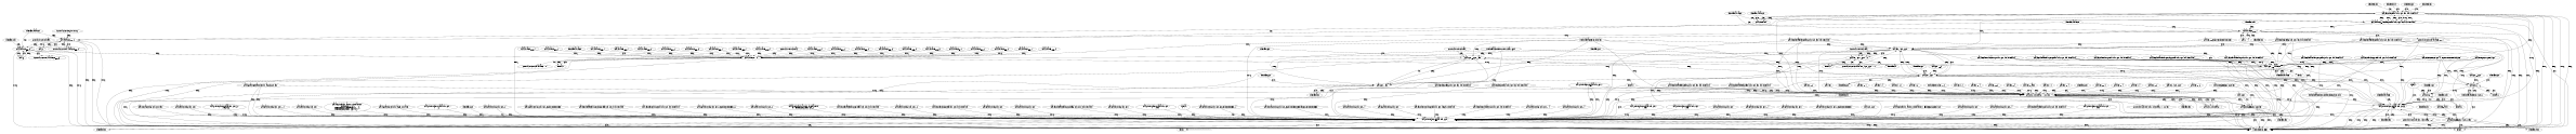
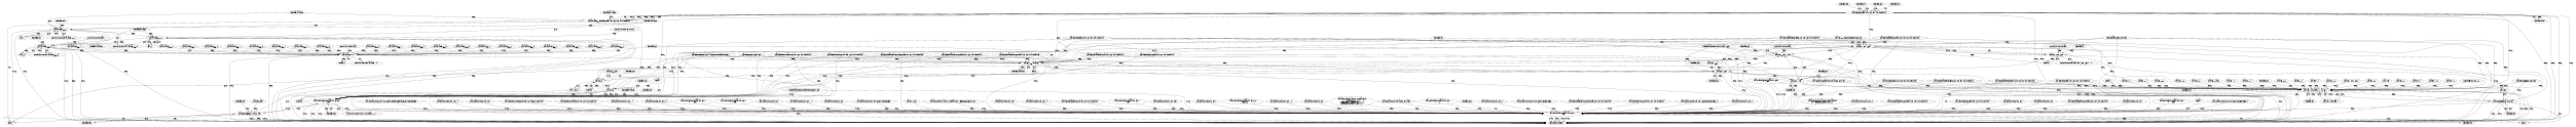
  digraph {
    n1 [label="(Call,decode_prefix4(ndo, tptr, len, buf, sizeof(buf)))"]
    n2 [label="(Call,len - (tptr - pptr))"]
    n3 [label="(Call,tptr += advance)"]
    n4 [label="(Call,print_unknown_data(ndo, tptr-3, \"\n\t    \", tlen))"]
    n5 [label="(Call,print_unknown_data(ndo, pptr, \"\n\t    \", len))"]
    n6 [label="(Call,ndo->ndo_vflag > 1 && len)"]
    n7 [label="(Call,advance = decode_prefix4(ndo, tptr, len, buf, sizeof(buf)))"]
    n8 [label="(MethodReturn,RET)"]
    n9 [label="(Call,sizeof(buf))"]
    n10 [label="(Call,len - (tptr - pptr) > 0)"]
    n11 [label="(Call,tptr = pptr + len)"]
    n12 [label="(Call,tptr - pptr)"]
    n13 [label="(Call,pptr + len)"]
    n14 [label="(Block,)"]
    n15 [label="(Identifier,advance)"]
    n16 [label="(Call,ND_TCHECK2(*(tptr-3),tlen))"]
    n17 [label="(ControlStructure,if (ndo->ndo_vflag <= 1))"]
    n18 [label="(Identifier,tlen)"]
    n19 [label="(Identifier,len)"]
    n20 [label="(Block,)"]
    n21 [label="(Call,ND_TCHECK2(*pptr,len))"]
    n22 [label="(Call,ndo->ndo_vflag > 1)"]
    n23 [label="(Identifier,len)"]
-   n24 [label="(ControlStructure,if (ndo->ndo_vflag > 1 && len))"]
    n25 [label="(Block,)"]
    n26 [label="(Call,advance == -1)"]
    n27 [label="(Literal,0)"]
    n28 [label="(ControlStructure,while (len - (tptr - pptr) > 0))"]
    n29 [label="(Call,tptr-3)"]
    n30 [label="(Identifier,pptr)"]
    n31 [label="(Identifier,len)"]
    n32 [label="(Call,tptr-3)"]
-   n33 [label="(MethodParameterIn,*(tptr-3))"]
+   n33 [label="(Call,*(tptr-3))"]
    n34 [label="(Literal,3)"]
    n35 [label="(Literal,3)"]
    n36 [label="(Identifier,tlen)"]
    n37 [label="(Identifier,len)"]
    n38 [label="(Call,advance == -2)"]
    n39 [label="(Call,advance < 0)"]
    n40 [label="(Call,-1)"]
    n41 [label="(ControlStructure,if (advance == -1))"]
    n42 [label="(Call,advance == -3)"]
    n43 [label="(ControlStructure,if (advance == -2))"]
    n44 [label="(Call,-2)"]
    n45 [label="(ControlStructure,if (advance < 0))"]
    n46 [label="(Literal,0)"]
    n47 [label="(Call,-3)"]
    n48 [label="(ControlStructure,if (advance == -3))"]
    n49 [label="(ControlStructure,break;)"]
    n50 [label="(Call,as_printf(ndo, astostr, sizeof(astostr),\n\t\t\t    EXTRACT_32BITS(tptr+2)))"]
    n51 [label="(ControlStructure,break;)"]
    n52 [label="(Call,ipaddr_string(ndo, tptr+2))"]
    n53 [label="(MethodParameterIn,u_int len)"]
    n54 [label="(Call,decode_labeled_vpn_prefix4(ndo, tptr, buf, sizeof(buf)))"]
    n55 [label="(Call,decode_prefix6(ndo, tptr, len, buf, sizeof(buf)))"]
    n56 [label="(Call,ND_TCHECK2(tptr[0], BGP_MP_NLRI_MINSIZE))"]
    n57 [label="(Call,len != 8)"]
    n58 [label="(Call,decode_labeled_prefix6(ndo, tptr, len, buf, sizeof(buf)))"]
    n59 [label="(Identifier,advance)"]
    n60 [label="(Call,advance == -2)"]
    n61 [label="(Call,decode_labeled_prefix4(ndo, tptr, len, buf, sizeof(buf)))"]
    n62 [label="(Call,advance == -1)"]
    n63 [label="(Call,len -=4)"]
    n64 [label="(Call,print_unknown_data(ndo, pptr, \"\n\t    \", len))"]
    n65 [label="(Identifier,ndo)"]
    n66 [label="(Call,advance == -1)"]
    n67 [label="(MethodParameterIn,netdissect_options *ndo)"]
    n68 [label="(Call,decode_multicast_vpn(ndo, tptr, buf, sizeof(buf)))"]
    n69 [label="(Identifier,advance)"]
    n70 [label="(Identifier,af)"]
    n71 [label="(MethodParameterIn,const u_char *pptr)"]
    n72 [label="(Call,len -= alen)"]
    n73 [label="(Identifier,advance)"]
    n74 [label="(Identifier,ndo)"]
    n75 [label="(Call,decode_mdt_vpn_nlri(ndo, tptr, buf, sizeof(buf)))"]
    n76 [label="(Call,advance == -1)"]
    n77 [label="(Call,decode_clnp_prefix(ndo, tptr, buf, sizeof(buf)))"]
    n78 [label="(Call,ipaddr_string(ndo, tptr))"]
    n79 [label="(Call,len > 0)"]
    n80 [label="(Call,ipaddr_string(ndo, tptr))"]
    n81 [label="(Call,len != 4)"]
    n82 [label="(Call,decode_labeled_vpn_clnp_prefix(ndo, tptr, buf, sizeof(buf)))"]
    n83 [label="(Identifier,len)"]
    n84 [label="(Call,decode_labeled_vpn_prefix6(ndo, tptr, buf, sizeof(buf)))"]
    n85 [label="(Identifier,pptr)"]
    n86 [label="(Call,ipaddr_string(ndo, tptr))"]
    n87 [label="(Identifier,ndo)"]
    n88 [label="(Call,advance == -1)"]
    n89 [label="(Call,*pptr)"]
    n90 [label="(Call,tptr = pptr)"]
    n91 [label="(Call,len == 0)"]
    n92 [label="(Call,print_unknown_data(ndo, tptr, \"\n\t    \", tlen))"]
    n93 [label="(Call,advance == -2)"]
    n94 [label="(Call,len == BGP_MP_NLRI_MINSIZE)"]
    n95 [label="(Literal,\"\n\t    \")"]
    n96 [label="(Call,decode_prefix6(ndo, tptr, len, buf, sizeof(buf)))"]
    n97 [label="(Call,ipaddr_string(ndo, tptr+BGP_VPN_RD_LEN+4))"]
    n98 [label="(Call,isonsap_string(ndo, tptr+BGP_VPN_RD_LEN,tlen-BGP_VPN_RD_LEN))"]
    n99 [label="(Call,len != 4)"]
    n100 [label="(Identifier,tptr)"]
    n101 [label="(Call,decode_labeled_prefix6(ndo, tptr, len, buf, sizeof(buf)))"]
    n102 [label="(Identifier,pptr)"]
    n103 [label="(Identifier,ndo)"]
    n104 [label="(Call,len % 4)"]
    n105 [label="(Call,advance == -1)"]
    n106 [label="(Call,ipaddr_string(ndo, tptr+4))"]
    n107 [label="(Call,ip6addr_string(ndo, tptr))"]
    n108 [label="(Call,decode_rt_routing_info(ndo, tptr, length, sizeof(buf)))"]
    n109 [label="(Call,len != 8)"]
    n110 [label="(Call,decode_multicast_vpn(ndo, tptr, buf, sizeof(buf)))"]
    n111 [label="(Call,ipaddr_string(ndo, tptr + 4))"]
    n112 [label="(Call,ipaddr_string(ndo, tptr+4))"]
    n113 [label="(ControlStructure,break;)"]
    n114 [label="(Call,advance == -3)"]
    n115 [label="(Call,advance == -1)"]
    n116 [label="(Call,print_unknown_data(ndo, tptr, \"\n\t      \", tlen))"]
    n117 [label="(Call,advance == -1)"]
    n118 [label="(Call,advance == -2)"]
    n119 [label="(Identifier,advance)"]
    n120 [label="(Call,print_unknown_data(ndo, tptr, \"\n\t    \", tlen))"]
    n121 [label="(ControlStructure,break;)"]
    n122 [label="(Call,advance == -2)"]
    n123 [label="(Call,advance == -1)"]
    n124 [label="(Call,decode_labeled_prefix4(ndo, tptr, len, buf, sizeof(buf)))"]
    n125 [label="(Call,len - (tptr - pptr))"]
    n126 [label="(Call,ipaddr_string(ndo, tptr))"]
    n127 [label="(Call,ipaddr_string(ndo, tptr + 4))"]
    n128 [label="(Call,ipaddr_string(ndo, tptr))"]
    n129 [label="(Call,ipaddr_string(ndo, tptr+BGP_VPN_RD_LEN))"]
    n130 [label="(Identifier,tptr)"]
    n131 [label="(Call,decode_prefix4(ndo, tptr, len, buf, sizeof(buf)))"]
    n132 [label="(Literal,\"\n\t    \")"]
    n133 [label="(Identifier,advance)"]
    n134 [label="(Call,tptr - pptr)"]
    n135 [label="(Identifier,tptr)"]
    n136 [label="(Call,tptr += 3)"]
    n137 [label="(Call,as_printf(ndo, astostr, sizeof(astostr), EXTRACT_32BITS(tptr)))"]
    n138 [label="(Call,len != 6)"]
    n139 [label="(Literal,1)"]
    n140 [label="(Call,ipaddr_string(ndo, tptr))"]
    n141 [label="(Identifier,buf)"]
    n142 [label="(Identifier,tptr)"]
    n143 [label="(Call,ND_TCHECK2(*pptr,len))"]
    n144 [label="(Call,!len)"]
    n145 [label="(Call,advance == -2)"]
    n146 [label="(Call,EXTRACT_16BITS(tptr))"]
    n147 [label="(Call,ipaddr_string(ndo, tptr+4))"]
    n148 [label="(Call,decode_labeled_vpn_l2(ndo, tptr, buf, sizeof(buf)))"]
    n149 [label="(Call,print_unknown_data(ndo, tptr, \"\n\t    \", tlen))"]
    n150 [label="(Call,isonsap_string(ndo, tptr, tlen))"]
    n151 [label="(Call,advance == -3)"]
    n152 [label="(Call,decode_labeled_vpn_prefix6(ndo, tptr, buf, sizeof(buf)))"]
    n153 [label="(Call,len != 1)"]
    n154 [label="(Call,tlen=addr)"]
    n155 [label="(Identifier,ndo)"]
    n156 [label="(Call,len % 4)"]
    n157 [label="(Call,len % 12)"]
    n158 [label="(Call,len % 8)"]
    n159 [label="(MethodReturn,len != 0)"]
    n160 [label="(Identifier,tptr)"]
    n161 [label="(Identifier,tptr)"]
    n162 [label="(ControlStructure,goto trunc;)"]
    n163 [label="(Call,bgp_attr_get_as_size(ndo, atype, pptr, len))"]
    n164 [label="(Call,ipaddr_string(ndo, tptr))"]
    n165 [label="(Call,print_unknown_data(ndo, tptr+3,\"\n\t      \", length-3))"]
    n166 [label="(Call,ipaddr_string(ndo, tptr + 2))"]
    n167 [label="(Call,ipaddr_string(ndo, tptr))"]
    n168 [label="(Call,advance == -3)"]
    n169 [label="(Call,as_printf(ndo, astostr, sizeof(astostr),\n\t\t\t\tas_size == 2 ?\n\t\t\t\tEXTRACT_16BITS(&tptr[2 + i]) :\n\t\t\t\tEXTRACT_32BITS(&tptr[2 + i])))"]
    n170 [label="(Call,bgp_attr_print(ndo, atype, tptr, alen))"]
    n171 [label="(Call,decode_labeled_vpn_prefix4(ndo, tptr, buf, sizeof(buf)))"]
    n172 [label="(Call,print_unknown_data(ndo, tptr, \"\n\t      \", 8))"]
    n173 [label="(Call,advance = 0)"]
    n174 [label="(Call,len % 2)"]
    n175 [label="(Call,advance == -1)"]
    n176 [label="(Identifier,pptr)"]
    n177 [label="(Call,len != 4)"]
    n178 [label="(Identifier,ndo)"]
    n179 [label="(Call,advance == -2)"]
    n180 [label="(Call,ipaddr_string(ndo, tptr+2))"]
    n181 [label="(Identifier,advance)"]
    n182 [label="(Call,len == 6)"]
    n183 [label="(Call,decode_labeled_vpn_l2(ndo, tptr, buf, sizeof(buf)))"]
    n184 [label="(Call,ip6addr_string(ndo, tptr+BGP_VPN_RD_LEN))"]
    n185 [label="(Call,decode_labeled_vpn_clnp_prefix(ndo, tptr, buf, sizeof(buf)))"]
    n186 [label="(Call,advance == -1)"]
    n187 [label="(Call,decode_clnp_prefix(ndo, tptr, buf, sizeof(buf)))"]
    n188 [label="(Call,decode_mdt_vpn_nlri(ndo, tptr, buf, sizeof(buf)))"]
    n189 [label="(Identifier,len)"]
    n190 [label="(Call,ip6addr_string(ndo, tptr+BGP_VPN_RD_LEN+3))"]
    n191 [label="(Call,ipaddr_string(ndo, tptr+2))"]
    n192 [label="(Call,advance == -2)"]
    n1 -> n2 [label="DDG: "]
    n1 -> n3 [label="DDG: "]
    n1 -> n4 [label="DDG: "]
    n1 -> n5 [label="DDG: "]
    n1 -> n6 [label="DDG: "]
    n1 -> n7 [label="AST: "]
    n1 -> n7 [label="DDG: "]
    n1 -> n7 [label="DDG: "]
    n1 -> n7 [label="DDG: "]
    n1 -> n7 [label="DDG: "]
    n1 -> n8 [label="DDG: "]
    n1 -> n8 [label="DDG: "]
    n1 -> n8 [label="DDG: "]
    n1 -> n8 [label="DDG: "]
    n1 -> n9 [label="CFG: "]
    n2 -> n6 [label="DDG: "]
    n2 -> n8 [label="DDG: "]
    n2 -> n10 [label="AST: "]
    n2 -> n10 [label="DDG: "]
    n2 -> n10 [label="DDG: "]
    n2 -> n11 [label="DDG: "]
    n2 -> n12 [label="CFG: "]
    n2 -> n13 [label="DDG: "]
    n3 -> n8 [label="DDG: "]
    n3 -> n12 [label="DDG: "]
    n3 -> n14 [label="AST: "]
    n3 -> n15 [label="CFG: "]
    n4 -> n5 [label="DDG: "]
    n4 -> n8 [label="DDG: "]
    n4 -> n8 [label="DDG: "]
    n4 -> n8 [label="DDG: "]
    n4 -> n8 [label="DDG: "]
    n4 -> n16 [label="DDG: "]
    n4 -> n17 [label="AST: "]
    n4 -> n18 [label="CFG: "]
    n5 -> n8 [label="DDG: "]
    n5 -> n8 [label="DDG: "]
    n5 -> n8 [label="DDG: "]
    n5 -> n8 [label="DDG: "]
    n5 -> n19 [label="CFG: "]
    n5 -> n20 [label="AST: "]
    n6 -> n8 [label="DDG: "]
    n6 -> n8 [label="DDG: "]
    n6 -> n8 [label="DDG: "]
    n6 -> n21 [label="DDG: "]
    n6 -> n22 [label="DDG: "]
    n6 -> n23 [label="CFG: "]
-   n6 -> n24 [label="AST: "]
    n7 -> n1 [label="CFG: "]
    n7 -> n8 [label="DDG: "]
    n7 -> n25 [label="AST: "]
    n7 -> n26 [label="DDG: "]
    n9 -> n1 [label="AST: "]
    n10 -> n8 [label="DDG: "]
    n10 -> n8 [label="DDG: "]
    n10 -> n27 [label="CFG: "]
    n10 -> n28 [label="AST: "]
    n11 -> n3 [label="DDG: "]
    n11 -> n8 [label="DDG: "]
    n11 -> n8 [label="DDG: "]
    n11 -> n13 [label="CFG: "]
    n11 -> n25 [label="AST: "]
    n12 -> n2 [label="AST: "]
    n12 -> n2 [label="DDG: "]
    n12 -> n2 [label="DDG: "]
    n12 -> n5 [label="DDG: "]
    n12 -> n8 [label="DDG: "]
    n12 -> n8 [label="DDG: "]
    n12 -> n11 [label="DDG: "]
    n12 -> n13 [label="DDG: "]
    n12 -> n29 [label="DDG: "]
    n12 -> n30 [label="CFG: "]
    n13 -> n8 [label="DDG: "]
    n13 -> n11 [label="AST: "]
    n13 -> n31 [label="CFG: "]
    n15 -> n3 [label="AST: "]
    n16 -> n4 [label="DDG: "]
    n16 -> n8 [label="DDG: "]
    n16 -> n8 [label="DDG: "]
    n16 -> n8 [label="DDG: "]
    n16 -> n25 [label="AST: "]
    n16 -> n36 [label="CFG: "]
    n18 -> n4 [label="AST: "]
    n19 -> n5 [label="AST: "]
    n21 -> n5 [label="DDG: "]
    n21 -> n8 [label="DDG: "]
    n21 -> n8 [label="DDG: "]
    n21 -> n20 [label="AST: "]
    n21 -> n37 [label="CFG: "]
    n22 -> n6 [label="AST: "]
    n22 -> n6 [label="DDG: "]
    n22 -> n6 [label="DDG: "]
    n23 -> n6 [label="AST: "]
    n26 -> n8 [label="DDG: "]
    n26 -> n8 [label="DDG: "]
    n26 -> n8 [label="DDG: "]
    n26 -> n38 [label="DDG: "]
    n26 -> n39 [label="DDG: "]
    n26 -> n40 [label="CFG: "]
    n26 -> n41 [label="AST: "]
    n27 -> n2 [label="CFG: "]
    n27 -> n10 [label="AST: "]
    n29 -> n32 [label="DDG: "]
    n29 -> n33 [label="AST: "]
    n29 -> n34 [label="CFG: "]
    n30 -> n12 [label="AST: "]
    n31 -> n13 [label="AST: "]
    n32 -> n4 [label="AST: "]
    n32 -> n4 [label="DDG: "]
    n32 -> n4 [label="DDG: "]
    n32 -> n35 [label="CFG: "]
    n33 -> n16 [label="AST: "]
    n33 -> n29 [label="CFG: "]
    n34 -> n29 [label="AST: "]
    n35 -> n32 [label="AST: "]
    n36 -> n16 [label="AST: "]
    n37 -> n21 [label="AST: "]
    n38 -> n8 [label="DDG: "]
    n38 -> n8 [label="DDG: "]
    n38 -> n8 [label="DDG: "]
    n38 -> n42 [label="DDG: "]
    n38 -> n43 [label="AST: "]
    n38 -> n44 [label="CFG: "]
    n39 -> n3 [label="DDG: "]
    n39 -> n8 [label="DDG: "]
    n39 -> n8 [label="DDG: "]
    n39 -> n45 [label="AST: "]
    n39 -> n46 [label="CFG: "]
    n40 -> n26 [label="AST: "]
    n40 -> n26 [label="DDG: "]
    n42 -> n8 [label="DDG: "]
    n42 -> n8 [label="DDG: "]
    n42 -> n8 [label="DDG: "]
    n42 -> n39 [label="DDG: "]
    n42 -> n47 [label="CFG: "]
    n42 -> n48 [label="AST: "]
    n44 -> n38 [label="AST: "]
    n44 -> n38 [label="DDG: "]
    n46 -> n39 [label="AST: "]
    n47 -> n42 [label="AST: "]
    n47 -> n42 [label="DDG: "]
    n49 -> n10 [label="CFG: "]
    n50 -> n5 [label="DDG: "]
    n51 -> n11 [label="CFG: "]
    n52 -> n5 [label="DDG: "]
    n53 -> n2 [label="DDG: "]
    n53 -> n5 [label="DDG: "]
    n53 -> n6 [label="DDG: "]
-   n53 -> n11 [label="DDG: "]
    n53 -> n13 [label="DDG: "]
    n53 -> n21 [label="DDG: "]
    n54 -> n5 [label="DDG: "]
    n55 -> n5 [label="DDG: "]
    n55 -> n6 [label="DDG: "]
    n56 -> n3 [label="DDG: "]
    n56 -> n12 [label="DDG: "]
    n56 -> n29 [label="DDG: "]
    n56 -> n32 [label="DDG: "]
    n57 -> n6 [label="DDG: "]
    n58 -> n2 [label="DDG: "]
    n58 -> n3 [label="DDG: "]
    n58 -> n4 [label="DDG: "]
    n58 -> n5 [label="DDG: "]
    n58 -> n6 [label="DDG: "]
    n59 -> n26 [label="CFG: "]
    n59 -> n38 [label="AST: "]
    n60 -> n39 [label="DDG: "]
    n61 -> n2 [label="DDG: "]
    n61 -> n3 [label="DDG: "]
    n61 -> n4 [label="DDG: "]
    n61 -> n5 [label="DDG: "]
    n61 -> n6 [label="DDG: "]
    n62 -> n39 [label="DDG: "]
    n63 -> n6 [label="DDG: "]
    n64 -> n5 [label="DDG: "]
    n64 -> n5 [label="DDG: "]
    n64 -> n6 [label="DDG: "]
    n65 -> n5 [label="AST: "]
    n65 -> n21 [label="CFG: "]
    n66 -> n39 [label="DDG: "]
    n67 -> n4 [label="DDG: "]
    n67 -> n5 [label="DDG: "]
    n68 -> n3 [label="DDG: "]
    n68 -> n4 [label="DDG: "]
    n68 -> n5 [label="DDG: "]
    n69 -> n39 [label="AST: "]
-   n10 -> n70 [label="CFG: "]
+   n70 -> n10 [label="CFG: "]
    n71 -> n5 [label="DDG: "]
    n71 -> n11 [label="DDG: "]
    n71 -> n12 [label="DDG: "]
    n71 -> n13 [label="DDG: "]
    n72 -> n6 [label="DDG: "]
    n73 -> n7 [label="AST: "]
    n74 -> n1 [label="AST: "]
    n75 -> n3 [label="DDG: "]
    n75 -> n4 [label="DDG: "]
    n75 -> n5 [label="DDG: "]
    n76 -> n39 [label="DDG: "]
    n77 -> n5 [label="DDG: "]
    n78 -> n5 [label="DDG: "]
    n79 -> n6 [label="DDG: "]
    n80 -> n5 [label="DDG: "]
    n81 -> n6 [label="DDG: "]
    n82 -> n3 [label="DDG: "]
    n82 -> n4 [label="DDG: "]
    n82 -> n5 [label="DDG: "]
    n83 -> n2 [label="AST: "]
    n83 -> n3 [label="CFG: "]
    n84 -> n5 [label="DDG: "]
    n85 -> n6 [label="CFG: "]
    n86 -> n5 [label="DDG: "]
    n87 -> n26 [label="CFG: "]
    n88 -> n39 [label="DDG: "]
    n89 -> n21 [label="AST: "]
    n90 -> n29 [label="DDG: "]
    n91 -> n6 [label="DDG: "]
    n92 -> n5 [label="DDG: "]
    n93 -> n39 [label="DDG: "]
    n94 -> n2 [label="DDG: "]
    n95 -> n5 [label="AST: "]
    n96 -> n2 [label="DDG: "]
    n96 -> n3 [label="DDG: "]
    n96 -> n4 [label="DDG: "]
    n96 -> n5 [label="DDG: "]
    n96 -> n6 [label="DDG: "]
    n97 -> n5 [label="DDG: "]
    n98 -> n5 [label="DDG: "]
    n99 -> n6 [label="DDG: "]
    n100 -> n11 [label="AST: "]
    n101 -> n5 [label="DDG: "]
    n101 -> n6 [label="DDG: "]
    n102 -> n13 [label="AST: "]
    n103 -> n42 [label="CFG: "]
    n104 -> n6 [label="DDG: "]
    n105 -> n39 [label="DDG: "]
    n106 -> n5 [label="DDG: "]
    n107 -> n5 [label="DDG: "]
    n108 -> n5 [label="DDG: "]
    n109 -> n6 [label="DDG: "]
    n110 -> n5 [label="DDG: "]
    n111 -> n5 [label="DDG: "]
    n112 -> n5 [label="DDG: "]
    n113 -> n42 [label="CFG: "]
    n114 -> n39 [label="DDG: "]
    n115 -> n39 [label="DDG: "]
    n116 -> n5 [label="DDG: "]
    n117 -> n39 [label="DDG: "]
    n118 -> n39 [label="DDG: "]
    n119 -> n4 [label="CFG: "]
    n120 -> n5 [label="DDG: "]
    n121 -> n39 [label="CFG: "]
    n122 -> n39 [label="DDG: "]
    n123 -> n39 [label="DDG: "]
    n124 -> n5 [label="DDG: "]
    n124 -> n6 [label="DDG: "]
    n125 -> n6 [label="DDG: "]
    n126 -> n5 [label="DDG: "]
    n127 -> n5 [label="DDG: "]
    n128 -> n5 [label="DDG: "]
    n129 -> n5 [label="DDG: "]
    n130 -> n29 [label="AST: "]
    n131 -> n5 [label="DDG: "]
    n131 -> n6 [label="DDG: "]
    n132 -> n4 [label="AST: "]
    n132 -> n32 [label="CFG: "]
    n133 -> n7 [label="CFG: "]
    n133 -> n26 [label="AST: "]
    n134 -> n5 [label="DDG: "]
    n135 -> n12 [label="AST: "]
    n136 -> n12 [label="DDG: "]
    n137 -> n5 [label="DDG: "]
    n138 -> n6 [label="DDG: "]
    n139 -> n5 [label="CFG: "]
    n139 -> n6 [label="CFG: "]
    n140 -> n5 [label="DDG: "]
    n141 -> n1 [label="AST: "]
    n142 -> n1 [label="AST: "]
    n143 -> n6 [label="DDG: "]
    n143 -> n21 [label="DDG: "]
    n144 -> n6 [label="DDG: "]
    n145 -> n39 [label="DDG: "]
    n146 -> n3 [label="DDG: "]
    n146 -> n12 [label="DDG: "]
    n146 -> n29 [label="DDG: "]
    n146 -> n32 [label="DDG: "]
    n147 -> n5 [label="DDG: "]
    n148 -> n5 [label="DDG: "]
    n149 -> n5 [label="DDG: "]
    n150 -> n5 [label="DDG: "]
    n151 -> n39 [label="DDG: "]
    n152 -> n3 [label="DDG: "]
    n152 -> n4 [label="DDG: "]
    n152 -> n5 [label="DDG: "]
    n153 -> n6 [label="DDG: "]
    n154 -> n16 [label="DDG: "]
    n155 -> n16 [label="CFG: "]
    n156 -> n6 [label="DDG: "]
    n157 -> n6 [label="DDG: "]
    n158 -> n6 [label="DDG: "]
    n159 -> n6 [label="DDG: "]
    n160 -> n3 [label="AST: "]
    n160 -> n39 [label="CFG: "]
    n161 -> n32 [label="AST: "]
    n162 -> n38 [label="CFG: "]
    n163 -> n5 [label="DDG: "]
    n163 -> n5 [label="DDG: "]
    n163 -> n6 [label="DDG: "]
    n164 -> n5 [label="DDG: "]
    n165 -> n5 [label="DDG: "]
    n166 -> n5 [label="DDG: "]
    n167 -> n5 [label="DDG: "]
    n168 -> n39 [label="DDG: "]
    n169 -> n5 [label="DDG: "]
    n170 -> n5 [label="DDG: "]
    n171 -> n3 [label="DDG: "]
    n171 -> n4 [label="DDG: "]
    n171 -> n5 [label="DDG: "]
    n172 -> n5 [label="DDG: "]
    n173 -> n39 [label="DDG: "]
    n174 -> n6 [label="DDG: "]
    n175 -> n39 [label="DDG: "]
    n176 -> n5 [label="AST: "]
    n177 -> n6 [label="DDG: "]
    n178 -> n4 [label="AST: "]
    n179 -> n39 [label="DDG: "]
    n180 -> n5 [label="DDG: "]
    n181 -> n38 [label="CFG: "]
    n181 -> n42 [label="AST: "]
    n182 -> n6 [label="DDG: "]
    n183 -> n3 [label="DDG: "]
    n183 -> n4 [label="DDG: "]
    n183 -> n5 [label="DDG: "]
    n184 -> n5 [label="DDG: "]
    n185 -> n5 [label="DDG: "]
    n186 -> n39 [label="DDG: "]
    n187 -> n3 [label="DDG: "]
    n187 -> n4 [label="DDG: "]
    n187 -> n5 [label="DDG: "]
    n188 -> n5 [label="DDG: "]
    n189 -> n1 [label="AST: "]
    n190 -> n5 [label="DDG: "]
    n191 -> n5 [label="DDG: "]
    n192 -> n39 [label="DDG: "]
  }
